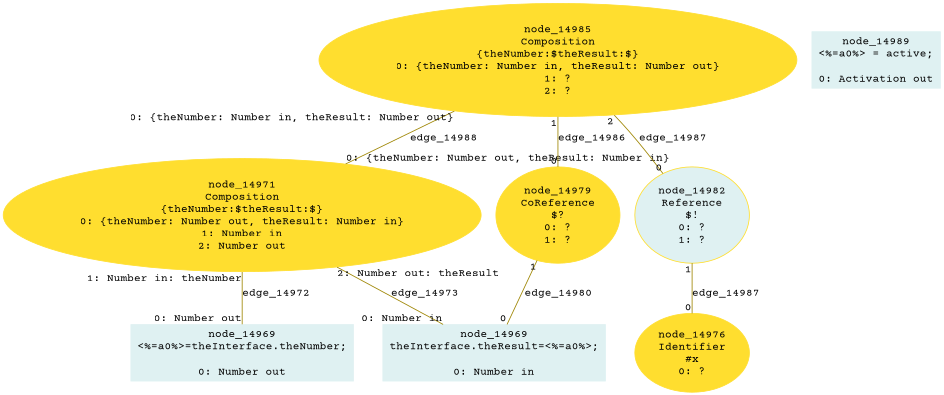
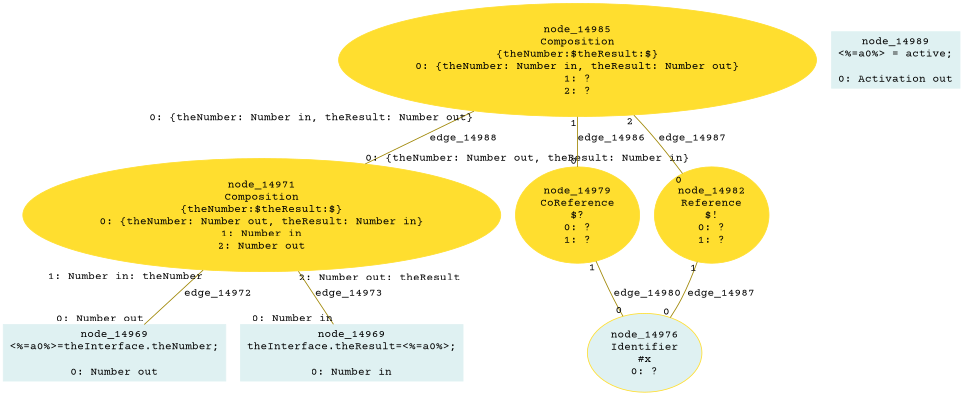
  digraph {
    fontname="Courier Prime"
    node [color="#ffde2f" fontname="Courier Prime" shape=ellipse style=filled]
    edge [arrowHead=none arrowsize=1 color="#9d8400" dir=none fontname="Courier Prime" headlabel=0 taillabel=1]
    n1 [color="#dff1f2" label="node_14969\n<%=a0%>=theInterface.theNumber;\n\n0: Number out" shape=box]
    n2 [color="#dff1f2" label="node_14969\ntheInterface.theResult=<%=a0%>;\n\n0: Number in" shape=box]
    n3 [label="node_14971\nComposition\n{theNumber:$theResult:$}\n0: {theNumber: Number out, theResult: Number in}\n1: Number in\n2: Number out"]
-   n4 [label="node_14976\nIdentifier\n#x\n0: ?"]
+   n4 [label="node_14976\nIdentifier\n#x\n0: ?" fillcolor="#dff1f2"]
    n5 [label="node_14979\nCoReference\n$?\n0: ?\n1: ?"]
-   n6 [label="node_14982\nReference\n$!\n0: ?\n1: ?" fillcolor="#dff1f2"]
+   n6 [label="node_14982\nReference\n$!\n0: ?\n1: ?"]
    n7 [label="node_14985\nComposition\n{theNumber:$theResult:$}\n0: {theNumber: Number in, theResult: Number out}\n1: ?\n2: ?"]
    n8 [color="#dff1f2" label="node_14989\n<%=a0%> = active;\n\n0: Activation out" shape=box]
    n3 -> n1 [headlabel="0: Number out" label=edge_14972 taillabel="1: Number in: theNumber"]
    n3 -> n2 [headlabel="0: Number in" label=edge_14973 taillabel="2: Number out: theResult"]
-   n5 -> n2 [label=edge_14980]
+   n5 -> n4 [label=edge_14980]
    n6 -> n4 [label=edge_14987]
    n7 -> n3 [headlabel="0: {theNumber: Number out, theResult: Number in}" label=edge_14988 taillabel="0: {theNumber: Number in, theResult: Number out}"]
    n7 -> n5 [label=edge_14986]
    n7 -> n6 [label=edge_14987 taillabel=2]
  }
